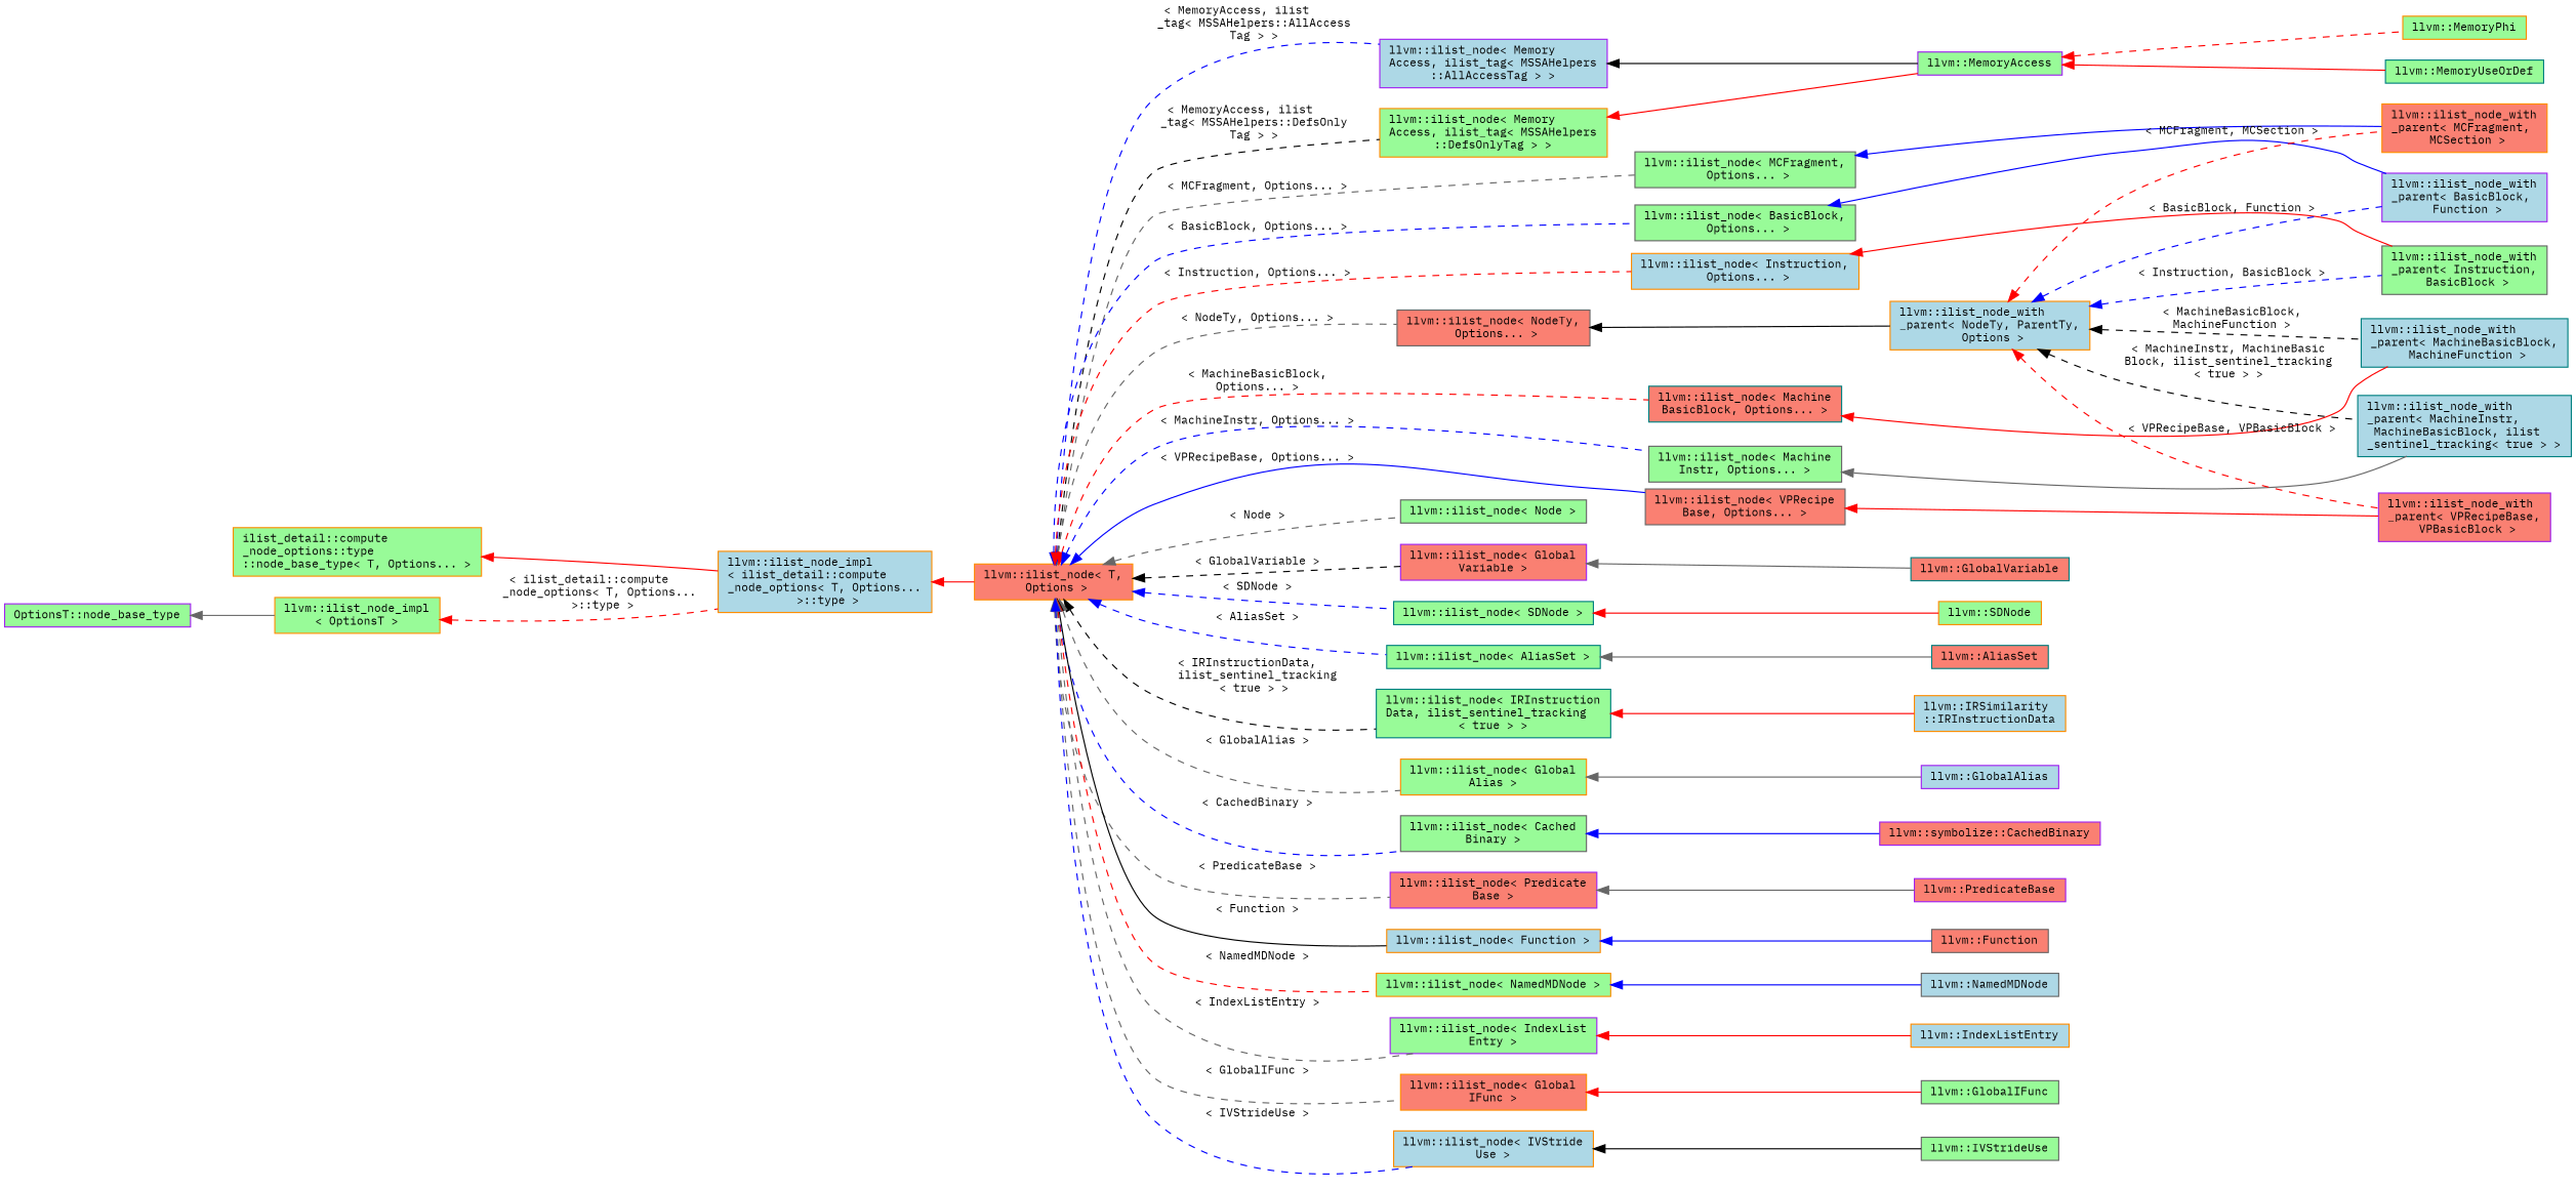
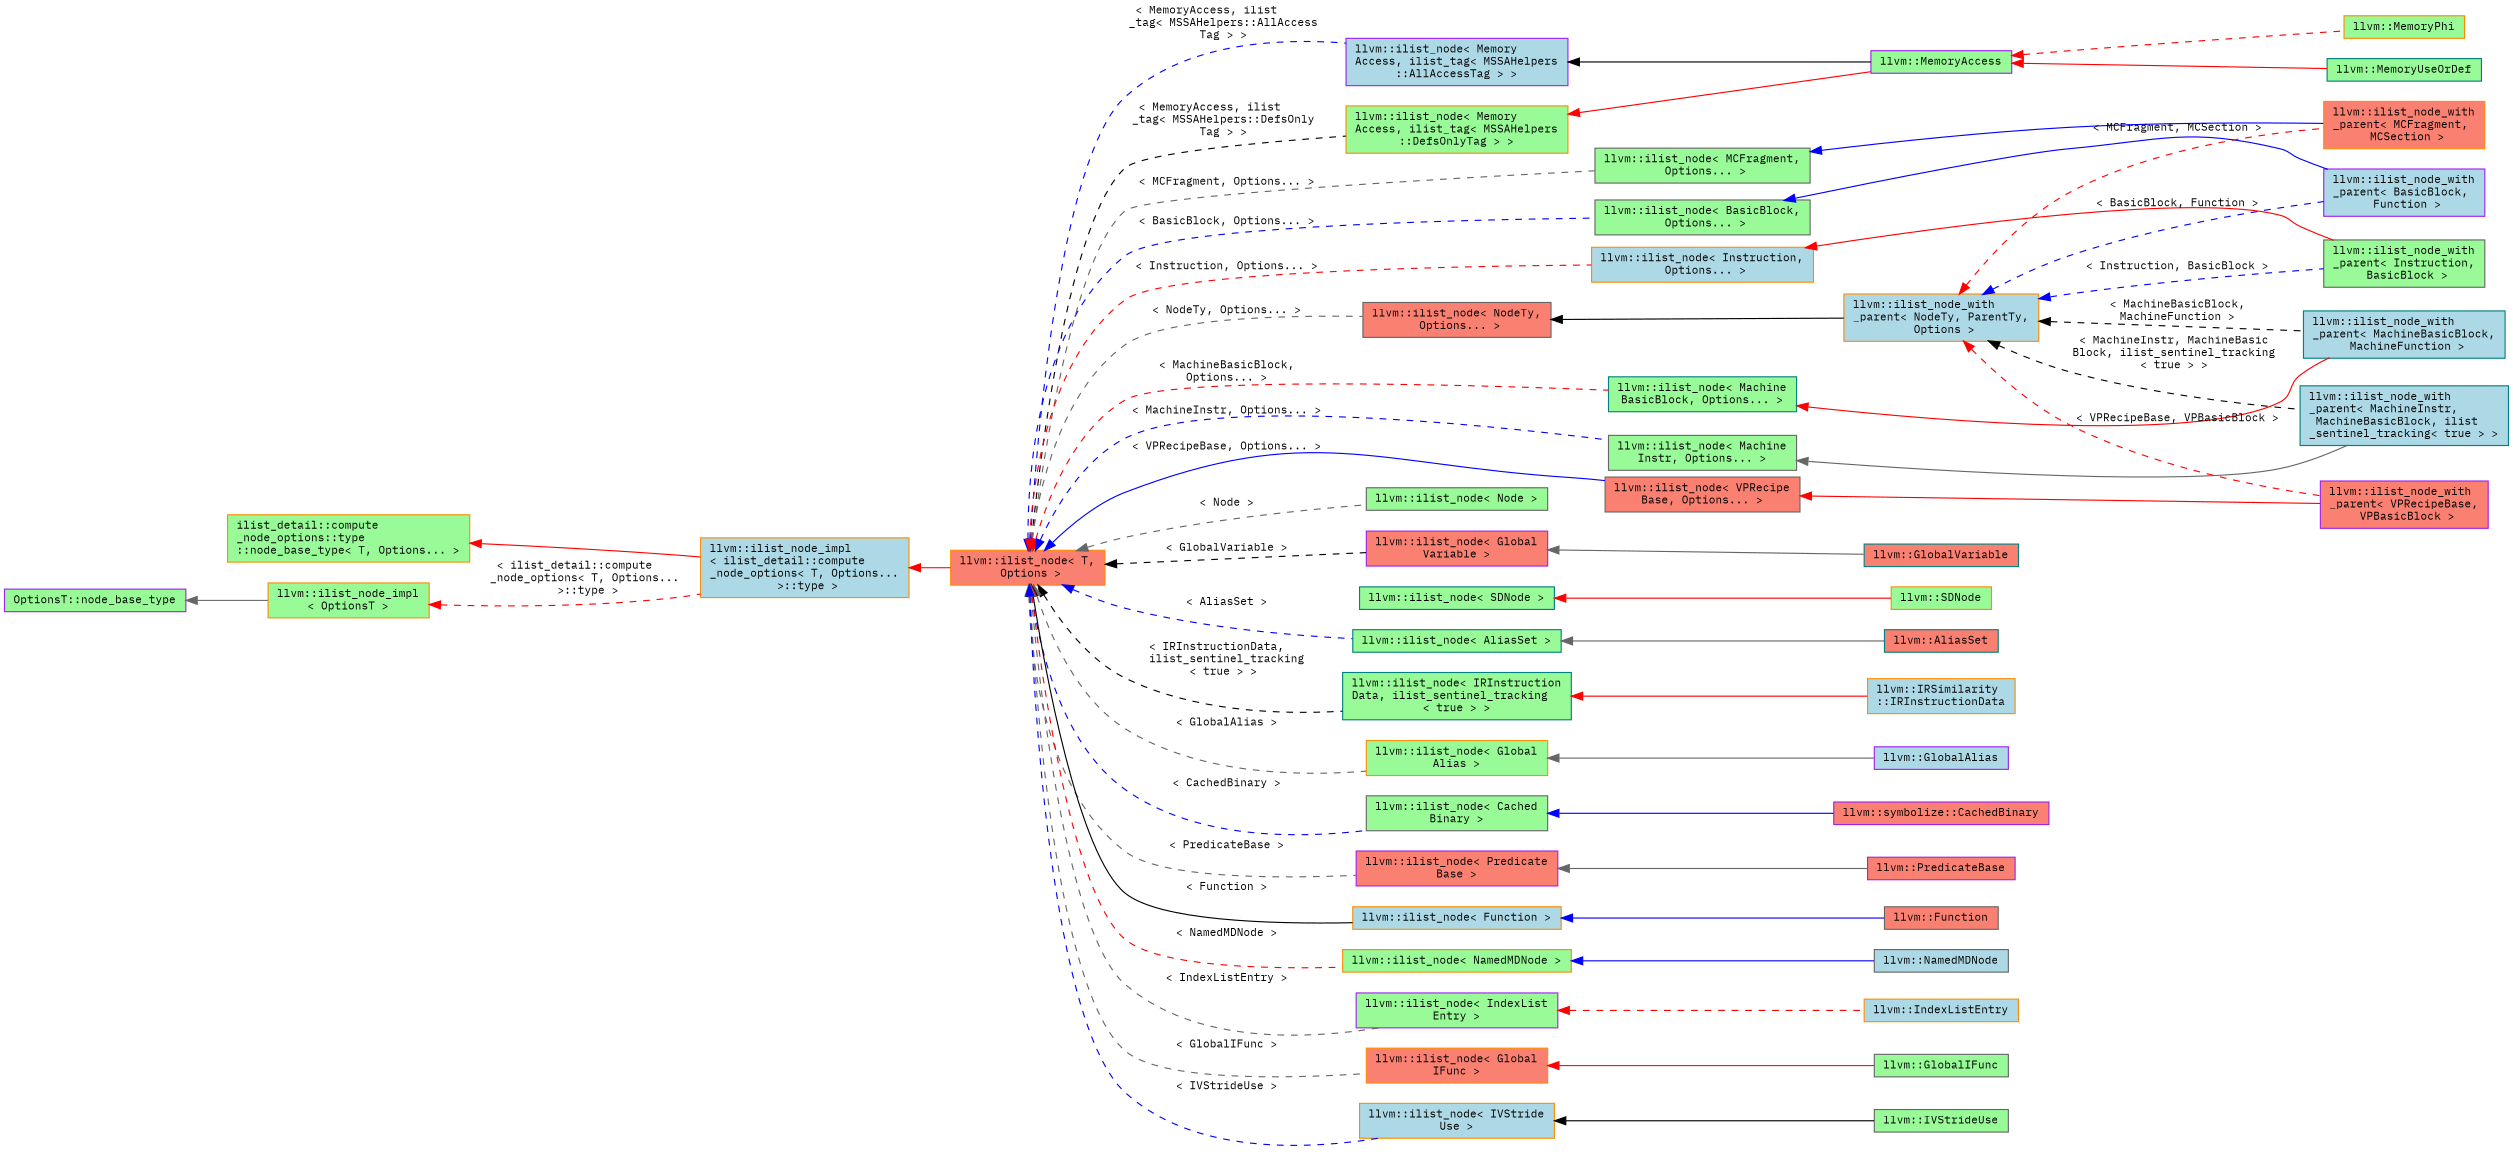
  digraph {
    fontname="IBM Plex Mono"
    rankdir=LR
    node [color=darkorange fillcolor=palegreen fontname="IBM Plex Mono" fontsize=10 shape=record style=filled]
    edge [color=red dir=back fontname="IBM Plex Mono" fontsize=10 labelfontname=Helvetica labelfontsize=10 style=dashed]
    n1 [fillcolor=salmon fontcolor=black height=0.2 label="llvm::ilist_node\< T,\l Options \>" width=0.4]
    n2 [height=0.2 label="llvm::ilist_node\< Memory\lAccess, ilist_tag\< MSSAHelpers\l::DefsOnlyTag \> \>" width=0.4]
    n3 [color=gray40 fillcolor=salmon height=0.2 label="llvm::ilist_node\< NodeTy,\l Options... \>" width=0.4]
    n4 [color=gray40 height=0.2 label="llvm::ilist_node\< MCFragment,\l Options... \>" width=0.4]
    n5 [color=gray40 height=0.2 label="llvm::ilist_node\< Node \>" width=0.4]
    n6 [color=purple fillcolor=salmon height=0.2 label="llvm::ilist_node\< Global\lVariable \>" width=0.4]
    n7 [color=teal height=0.2 label="llvm::ilist_node\< SDNode \>" width=0.4]
    n8 [color=gray40 height=0.2 label="llvm::ilist_node\< BasicBlock,\l Options... \>" width=0.4]
    n9 [color=teal height=0.2 label="llvm::ilist_node\< AliasSet \>" width=0.4]
    n10 [color=teal height=0.2 label="llvm::ilist_node\< IRInstruction\lData, ilist_sentinel_tracking\l\< true \> \>" width=0.4]
    n11 [height=0.2 label="llvm::ilist_node\< Global\lAlias \>" width=0.4]
    n12 [color=purple fillcolor=lightblue height=0.2 label="llvm::ilist_node\< Memory\lAccess, ilist_tag\< MSSAHelpers\l::AllAccessTag \> \>" width=0.4]
    n13 [color=gray40 height=0.2 label="llvm::ilist_node\< Cached\lBinary \>" width=0.4]
    n14 [color=purple fillcolor=salmon height=0.2 label="llvm::ilist_node\< Predicate\lBase \>" width=0.4]
    n15 [fillcolor=lightblue height=0.2 label="llvm::ilist_node\< Function \>" width=0.4]
    n16 [height=0.2 label="llvm::ilist_node\< NamedMDNode \>" width=0.4]
    n17 [color=purple height=0.2 label="llvm::ilist_node\< IndexList\lEntry \>" width=0.4]
    n18 [fillcolor=salmon height=0.2 label="llvm::ilist_node\< Global\lIFunc \>" width=0.4]
    n19 [color=gray40 fillcolor=salmon height=0.2 label="llvm::ilist_node\< VPRecipe\lBase, Options... \>" width=0.4]
-   n20 [color=teal fillcolor=salmon height=0.2 label="llvm::ilist_node\< Machine\lBasicBlock, Options... \>" width=0.4]
+   n20 [color=teal height=0.2 label="llvm::ilist_node\< Machine\lBasicBlock, Options... \>" width=0.4]
    n21 [fillcolor=lightblue height=0.2 label="llvm::ilist_node\< Instruction,\l Options... \>" width=0.4]
    n22 [fillcolor=lightblue height=0.2 label="llvm::ilist_node\< IVStride\lUse \>" width=0.4]
    n23 [color=gray40 height=0.2 label="llvm::ilist_node\< Machine\lInstr, Options... \>" width=0.4]
    n24 [color=purple height=0.2 label="llvm::MemoryAccess" width=0.4]
    n25 [fillcolor=lightblue height=0.2 label="llvm::ilist_node_with\l_parent\< NodeTy, ParentTy,\l Options \>" width=0.4]
    n26 [fillcolor=salmon height=0.2 label="llvm::ilist_node_with\l_parent\< MCFragment,\l MCSection \>" width=0.4]
    n27 [color=teal fillcolor=salmon height=0.2 label="llvm::GlobalVariable" width=0.4]
    n28 [height=0.2 label="llvm::SDNode" width=0.4]
    n29 [color=purple fillcolor=lightblue height=0.2 label="llvm::ilist_node_with\l_parent\< BasicBlock,\l Function \>" width=0.4]
    n30 [color=teal fillcolor=salmon height=0.2 label="llvm::AliasSet" width=0.4]
    n31 [fillcolor=lightblue height=0.2 label="llvm::IRSimilarity\l::IRInstructionData" width=0.4]
    n32 [color=purple fillcolor=lightblue height=0.2 label="llvm::GlobalAlias" width=0.4]
    n33 [color=purple fillcolor=salmon height=0.2 label="llvm::symbolize::CachedBinary" width=0.4]
    n34 [color=purple fillcolor=salmon height=0.2 label="llvm::PredicateBase" width=0.4]
    n35 [color=gray40 fillcolor=salmon height=0.2 label="llvm::Function" width=0.4]
    n36 [color=gray40 fillcolor=lightblue height=0.2 label="llvm::NamedMDNode" width=0.4]
    n37 [fillcolor=lightblue height=0.2 label="llvm::IndexListEntry" width=0.4]
    n38 [color=gray40 height=0.2 label="llvm::GlobalIFunc" width=0.4]
    n39 [color=purple fillcolor=salmon height=0.2 label="llvm::ilist_node_with\l_parent\< VPRecipeBase,\l VPBasicBlock \>" width=0.4]
    n40 [color=teal fillcolor=lightblue height=0.2 label="llvm::ilist_node_with\l_parent\< MachineBasicBlock,\l MachineFunction \>" width=0.4]
    n41 [color=gray40 height=0.2 label="llvm::ilist_node_with\l_parent\< Instruction,\l BasicBlock \>" width=0.4]
    n42 [color=gray40 height=0.2 label="llvm::IVStrideUse" width=0.4]
    n43 [color=teal fillcolor=lightblue height=0.2 label="llvm::ilist_node_with\l_parent\< MachineInstr,\l MachineBasicBlock, ilist\l_sentinel_tracking\< true \> \>" width=0.4]
    n44 [fillcolor=lightblue height=0.2 label="llvm::ilist_node_impl\l\< ilist_detail::compute\l_node_options\< T, Options...\l \>::type \>" width=0.4]
    n45 [height=0.2 label="ilist_detail::compute\l_node_options::type \l::node_base_type\< T, Options... \>" width=0.4]
    n46 [height=0.2 label="llvm::ilist_node_impl\l\< OptionsT \>" width=0.4]
    n47 [color=purple height=0.2 label="OptionsT::node_base_type" width=0.4]
    n48 [height=0.2 label="llvm::MemoryPhi" width=0.4]
    n49 [color=teal height=0.2 label="llvm::MemoryUseOrDef" width=0.4]
    n1 -> n2 [color=black label=" \< MemoryAccess, ilist\l_tag\< MSSAHelpers::DefsOnly\lTag \> \>"]
    n1 -> n3 [color=gray40 label=" \< NodeTy, Options... \>"]
    n1 -> n4 [color=gray40 label=" \< MCFragment, Options... \>"]
    n1 -> n5 [color=gray40 label=" \< Node \>"]
    n1 -> n6 [color=black label=" \< GlobalVariable \>"]
-   n1 -> n7 [color=blue label=" \< SDNode \>"]
    n1 -> n8 [color=blue label=" \< BasicBlock, Options... \>"]
    n1 -> n9 [color=blue label=" \< AliasSet \>"]
    n1 -> n10 [color=black label=" \< IRInstructionData,\l ilist_sentinel_tracking\l\< true \> \>"]
    n1 -> n11 [color=gray40 label=" \< GlobalAlias \>"]
    n1 -> n12 [color=blue label=" \< MemoryAccess, ilist\l_tag\< MSSAHelpers::AllAccess\lTag \> \>"]
    n1 -> n13 [color=blue label=" \< CachedBinary \>"]
    n1 -> n14 [color=gray40 label=" \< PredicateBase \>"]
    n1 -> n15 [color=black label=" \< Function \>" style=solid]
    n1 -> n16 [label=" \< NamedMDNode \>"]
    n1 -> n17 [color=gray40 label=" \< IndexListEntry \>"]
    n1 -> n18 [color=gray40 label=" \< GlobalIFunc \>"]
    n1 -> n19 [color=blue label=" \< VPRecipeBase, Options... \>" style=solid]
    n1 -> n20 [label=" \< MachineBasicBlock,\l Options... \>"]
    n1 -> n21 [label=" \< Instruction, Options... \>"]
    n1 -> n22 [color=blue label=" \< IVStrideUse \>"]
    n1 -> n23 [color=blue label=" \< MachineInstr, Options... \>"]
    n2 -> n24 [style=solid]
    n3 -> n25 [color=black style=solid]
    n4 -> n26 [color=blue style=solid]
    n6 -> n27 [color=gray40 style=solid]
    n7 -> n28 [style=solid]
    n8 -> n29 [color=blue style=solid]
    n9 -> n30 [color=gray40 style=solid]
    n10 -> n31 [style=solid]
    n11 -> n32 [color=gray40 style=solid]
    n12 -> n24 [color=black style=solid]
    n13 -> n33 [color=blue style=solid]
    n14 -> n34 [color=gray40 style=solid]
    n15 -> n35 [color=blue style=solid]
    n16 -> n36 [color=blue style=solid]
-   n17 -> n37 [style=solid]
+   n17 -> n37
    n18 -> n38 [style=solid]
    n19 -> n39 [style=solid]
    n20 -> n40 [style=solid]
    n21 -> n41 [style=solid]
    n22 -> n42 [color=black style=solid]
    n23 -> n43 [color=gray40 style=solid]
    n24 -> n48
    n24 -> n49 [style=solid]
    n25 -> n26 [label=" \< MCFragment, MCSection \>"]
    n25 -> n29 [color=blue label=" \< BasicBlock, Function \>"]
    n25 -> n39 [label=" \< VPRecipeBase, VPBasicBlock \>"]
    n25 -> n40 [color=black label=" \< MachineBasicBlock,\l MachineFunction \>"]
    n25 -> n41 [color=blue label=" \< Instruction, BasicBlock \>"]
    n25 -> n43 [color=black label=" \< MachineInstr, MachineBasic\lBlock, ilist_sentinel_tracking\l\< true \> \>"]
    n44 -> n1 [style=solid]
    n45 -> n44 [style=solid]
    n46 -> n44 [label=" \< ilist_detail::compute\l_node_options\< T, Options...\l \>::type \>"]
    n47 -> n46 [color=gray40 style=solid]
  }
